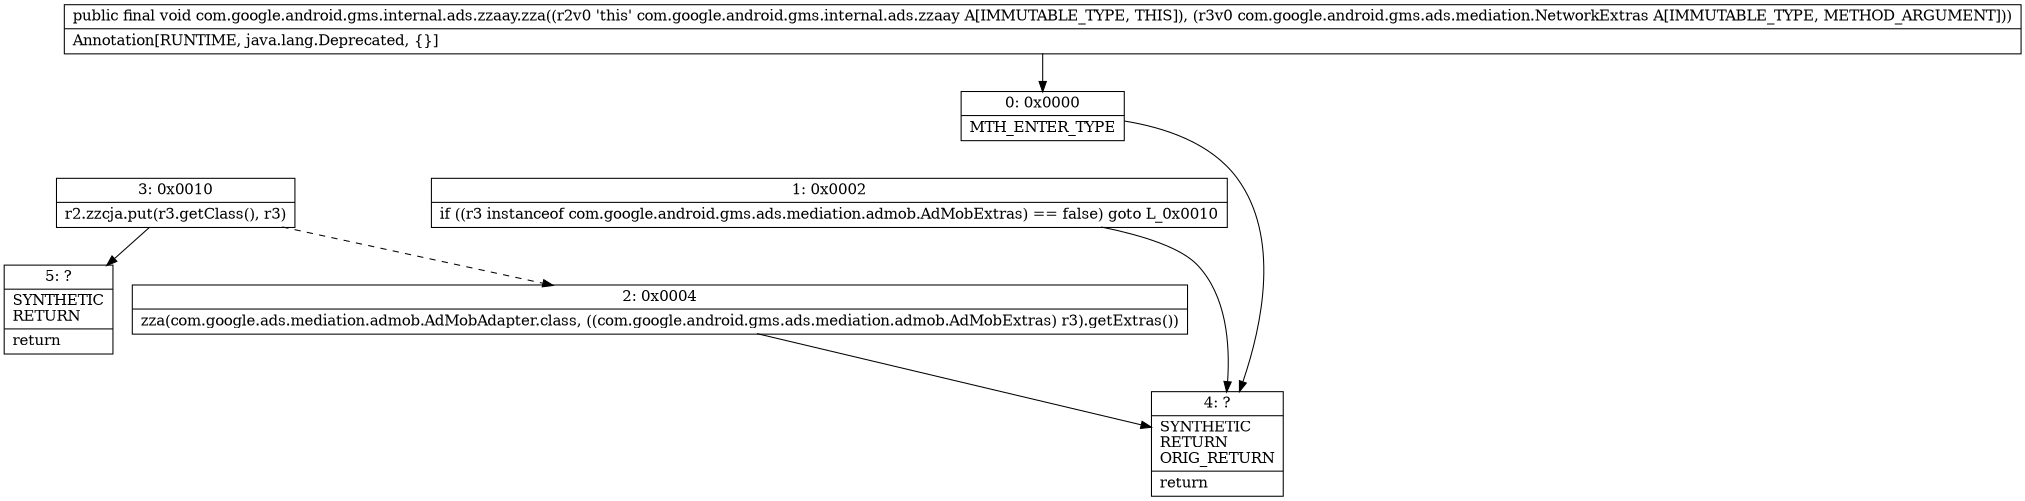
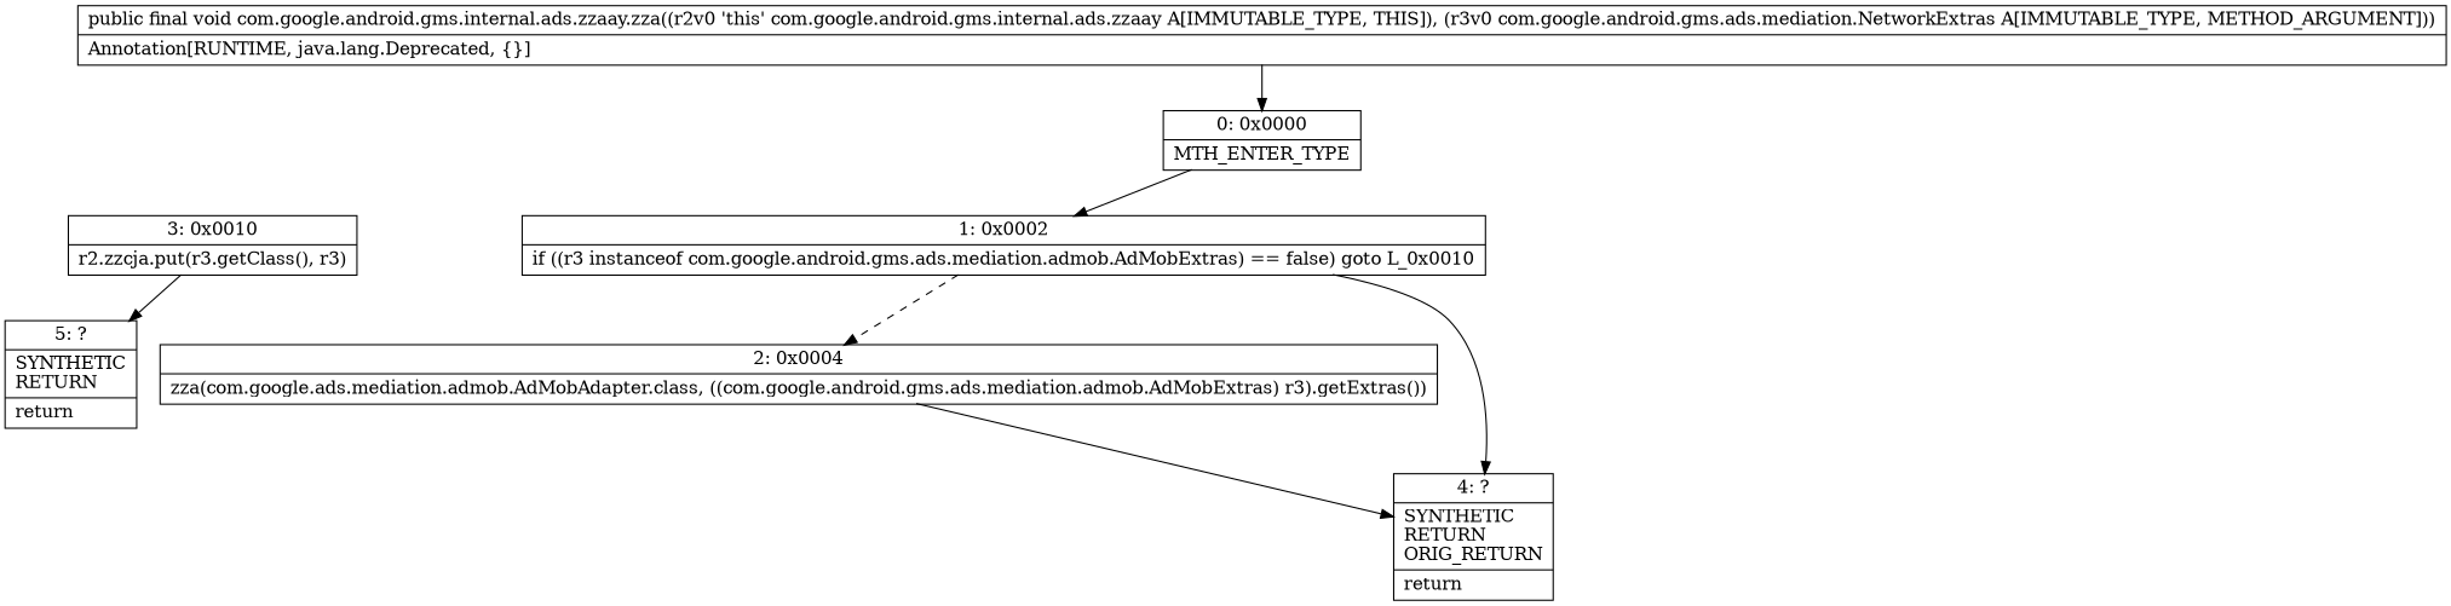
  digraph {
    node [shape=record]
    n1 [label="{0\:\ 0x0000|MTH_ENTER_TYPE\l}"]
    n2 [label="{1\:\ 0x0002|if ((r3 instanceof com.google.android.gms.ads.mediation.admob.AdMobExtras) == false) goto L_0x0010\l}"]
    n3 [label="{2\:\ 0x0004|zza(com.google.ads.mediation.admob.AdMobAdapter.class, ((com.google.android.gms.ads.mediation.admob.AdMobExtras) r3).getExtras())\l}"]
    n4 [label="{4\:\ ?|SYNTHETIC\lRETURN\lORIG_RETURN\l|return\l}"]
    n5 [label="{3\:\ 0x0010|r2.zzcja.put(r3.getClass(), r3)\l}"]
    n6 [label="{5\:\ ?|SYNTHETIC\lRETURN\l|return\l}"]
    n7 [label="{public final void com.google.android.gms.internal.ads.zzaay.zza((r2v0 'this' com.google.android.gms.internal.ads.zzaay A[IMMUTABLE_TYPE, THIS]), (r3v0 com.google.android.gms.ads.mediation.NetworkExtras A[IMMUTABLE_TYPE, METHOD_ARGUMENT]))  | Annotation[RUNTIME, java.lang.Deprecated, \{\}]\l}"]
-   n1 -> n4
-   n5 -> n3 [style=dashed]
+   n1 -> n2
+   n2 -> n3 [style=dashed]
    n2 -> n4
    n3 -> n4
    n5 -> n6
    n7 -> n1
  }
